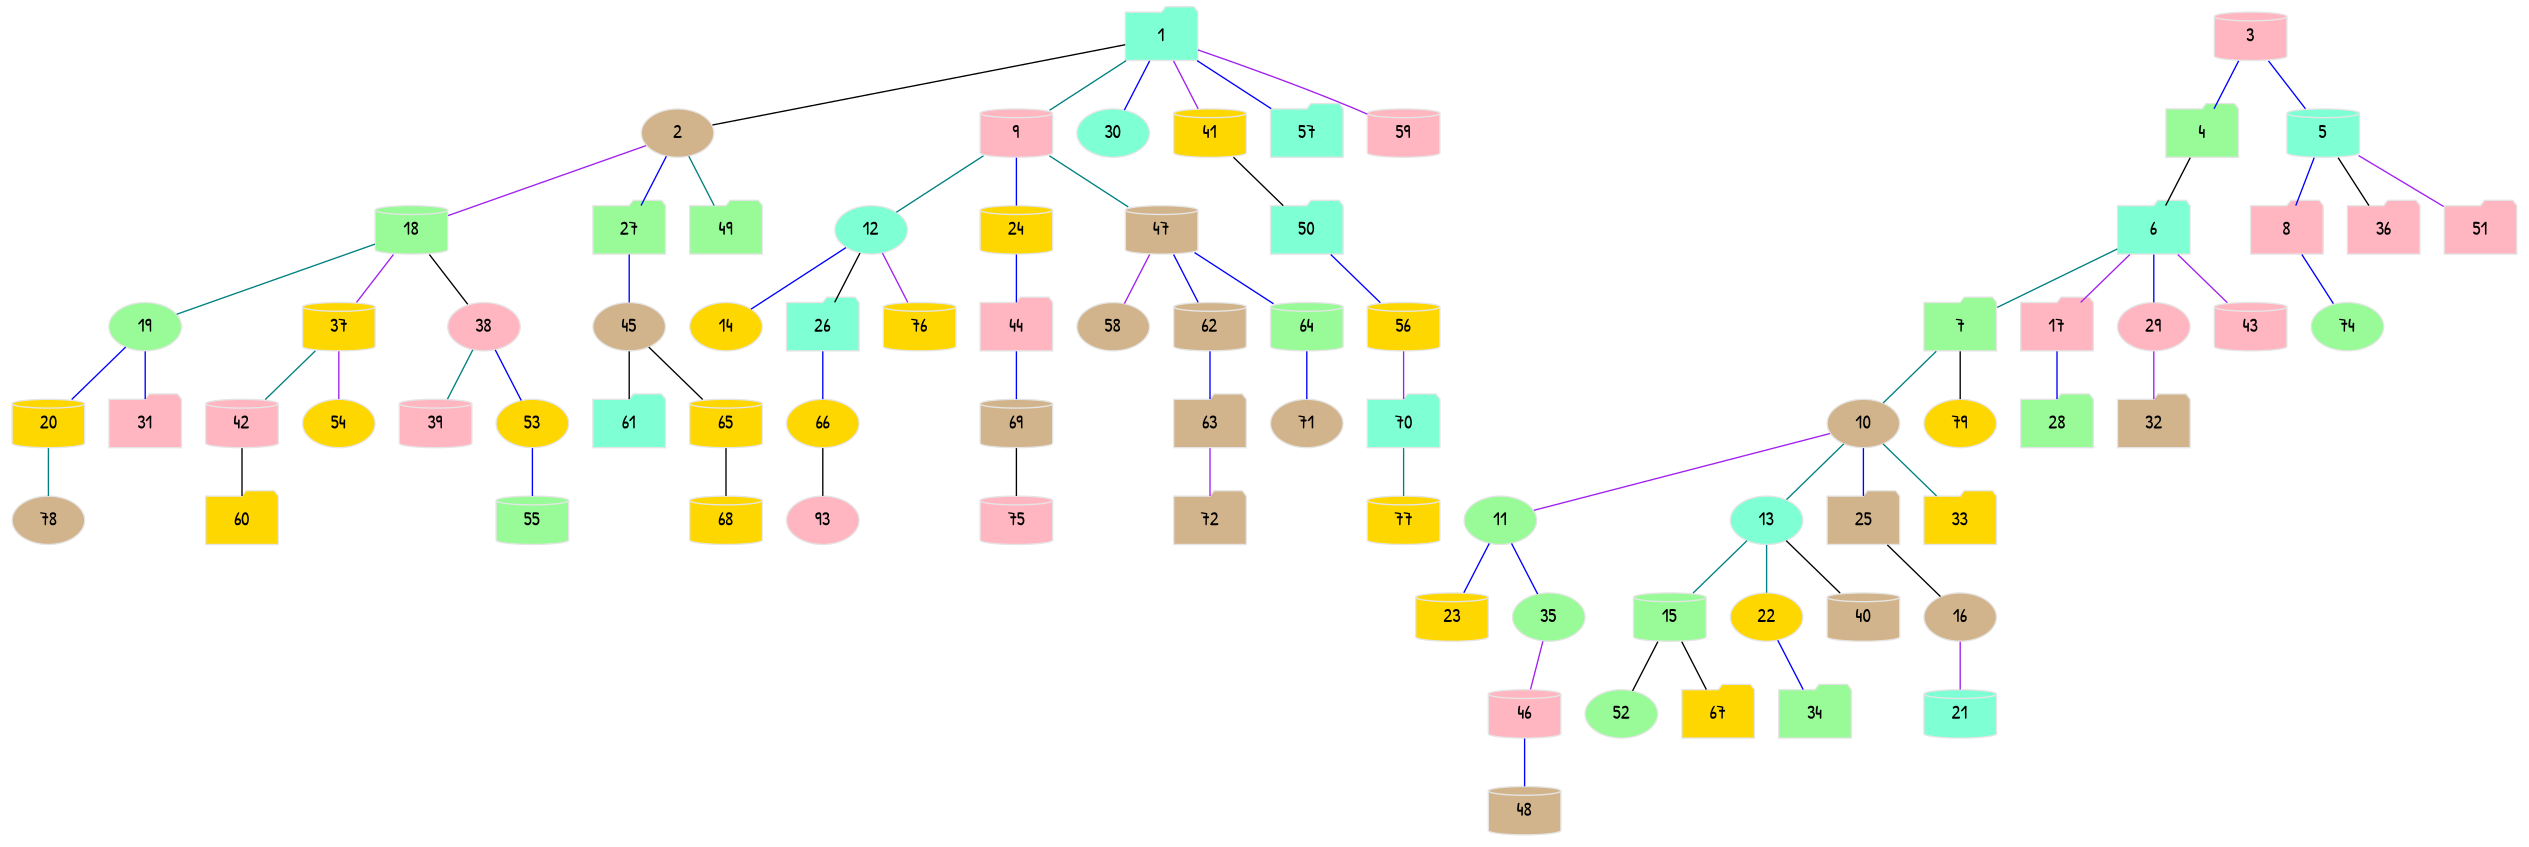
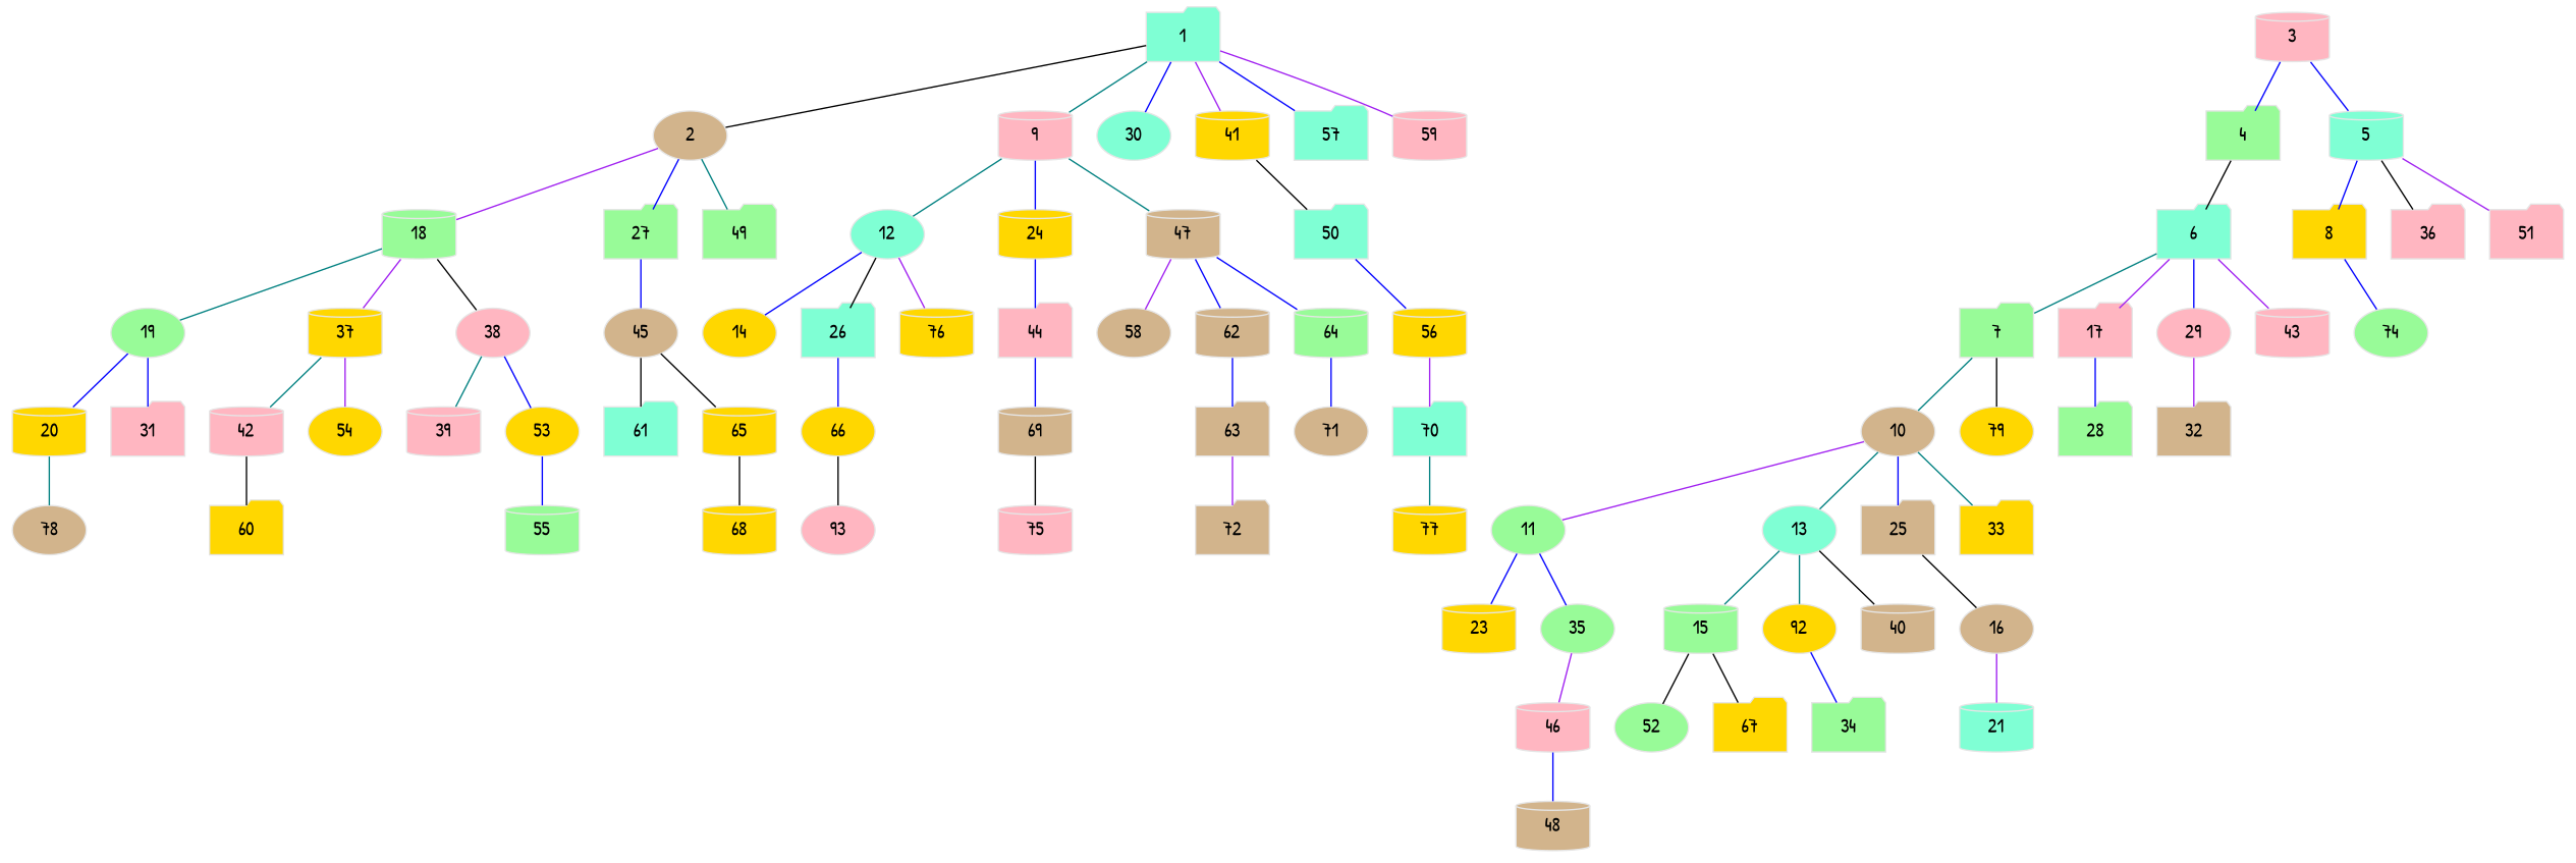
  graph {
    fontname="Patrick Hand"
    node [color=gray90 fillcolor=gold fontname="Patrick Hand" shape=cylinder style=filled]
    edge [color=blue fontname="Patrick Hand" weight=1.0]
    1 [fillcolor=aquamarine shape=folder]
    2 [fillcolor=tan shape=ellipse]
    9 [fillcolor=lightpink]
    30 [fillcolor=aquamarine shape=ellipse]
    41
    57 [fillcolor=aquamarine shape=folder]
    59 [fillcolor=lightpink]
    18 [fillcolor=palegreen]
    27 [fillcolor=palegreen shape=folder]
    49 [fillcolor=palegreen shape=folder]
    3 [fillcolor=lightpink]
    4 [fillcolor=palegreen shape=folder]
    5 [fillcolor=aquamarine]
    12 [fillcolor=aquamarine shape=ellipse]
    24
    47 [fillcolor=tan]
    50 [fillcolor=aquamarine shape=folder]
    19 [fillcolor=palegreen shape=ellipse]
    37
    38 [fillcolor=lightpink shape=ellipse]
    45 [fillcolor=tan shape=ellipse]
    6 [fillcolor=aquamarine shape=folder]
-   8 [fillcolor=lightpink shape=folder]
+   8 [shape=folder]
    36 [fillcolor=lightpink shape=folder]
    51 [fillcolor=lightpink shape=folder]
    7 [fillcolor=palegreen shape=folder]
    17 [fillcolor=lightpink shape=folder]
    29 [fillcolor=lightpink shape=ellipse]
    43 [fillcolor=lightpink]
    74 [fillcolor=palegreen shape=ellipse]
    10 [fillcolor=tan shape=ellipse]
    79 [shape=ellipse]
    28 [fillcolor=palegreen shape=folder]
    32 [fillcolor=tan shape=folder]
    11 [fillcolor=palegreen shape=ellipse]
    13 [fillcolor=aquamarine shape=ellipse]
    25 [fillcolor=tan shape=folder]
    33 [shape=folder]
    14 [shape=ellipse]
    26 [fillcolor=aquamarine shape=folder]
    76
    44 [fillcolor=lightpink shape=folder]
    58 [fillcolor=tan shape=ellipse]
    62 [fillcolor=tan]
    64 [fillcolor=palegreen]
    23
    35 [fillcolor=palegreen shape=ellipse]
    15 [fillcolor=palegreen]
-   22 [shape=ellipse]
+   22 [shape=ellipse label=92]
    40 [fillcolor=tan]
    16 [fillcolor=tan shape=ellipse]
    46 [fillcolor=lightpink]
    66 [shape=ellipse]
    52 [fillcolor=palegreen shape=ellipse]
    67 [shape=folder]
    21 [fillcolor=aquamarine]
    34 [fillcolor=palegreen shape=folder]
    20
    31 [fillcolor=lightpink shape=folder]
    42 [fillcolor=lightpink]
    54 [shape=ellipse]
    39 [fillcolor=lightpink]
    53 [shape=ellipse]
    78 [fillcolor=tan shape=ellipse]
    69 [fillcolor=tan]
    n66 [fillcolor=lightpink label=93 shape=ellipse]
    61 [fillcolor=aquamarine shape=folder]
    65
    48 [fillcolor=tan]
    60 [shape=folder]
    55 [fillcolor=palegreen]
    56
    75 [fillcolor=lightpink]
    68
    63 [fillcolor=tan shape=folder]
    71 [fillcolor=tan shape=ellipse]
    70 [fillcolor=aquamarine shape=folder]
    77
    72 [fillcolor=tan shape=folder]
    1 -- 2 [color=black]
    1 -- 9 [color=teal]
    1 -- 30
    1 -- 41 [color=purple]
    1 -- 57
    1 -- 59 [color=purple]
    2 -- 18 [color=purple]
    2 -- 27
    2 -- 49 [color=teal]
    9 -- 12 [color=teal]
    9 -- 24
    9 -- 47 [color=teal]
    41 -- 50 [color=black]
    18 -- 19 [color=teal]
    18 -- 37 [color=purple]
    18 -- 38 [color=black]
    27 -- 45
    3 -- 4
    3 -- 5
    4 -- 6 [color=black]
    5 -- 8
    5 -- 36 [color=black]
    5 -- 51 [color=purple]
    12 -- 14
    12 -- 26 [color=black]
    12 -- 76 [color=purple]
    24 -- 44
    47 -- 58 [color=purple]
    47 -- 62
    47 -- 64
    50 -- 56
    19 -- 20
    19 -- 31
    37 -- 42 [color=teal]
    37 -- 54 [color=purple]
    38 -- 39 [color=teal]
    38 -- 53 [weight=2.0]
    45 -- 61 [color=black]
    45 -- 65 [color=black]
    6 -- 7 [color=teal]
    6 -- 17 [color=purple]
    6 -- 29
    6 -- 43 [color=purple]
    8 -- 74
    7 -- 10 [color=teal]
    7 -- 79 [color=black]
    17 -- 28
    29 -- 32 [color=purple]
    10 -- 11 [color=purple]
    10 -- 13 [color=teal]
    10 -- 25 [weight=3.0]
    10 -- 33 [color=teal]
    11 -- 23 [weight=2.0]
    11 -- 35
    13 -- 15 [color=teal]
    13 -- 22 [color=teal]
    13 -- 40 [color=black]
    25 -- 16 [color=black]
    26 -- 66
    44 -- 69
    62 -- 63
    64 -- 71
    35 -- 46 [color=purple]
    15 -- 52 [color=black]
    15 -- 67 [color=black]
    22 -- 34
    16 -- 21 [color=purple]
    46 -- 48
    66 -- n66 [color=black]
    20 -- 78 [color=teal]
    42 -- 60 [color=black]
    53 -- 55
    69 -- 75 [color=black]
    65 -- 68 [color=black]
    56 -- 70 [color=purple]
    63 -- 72 [color=purple]
    70 -- 77 [color=teal]
  }
